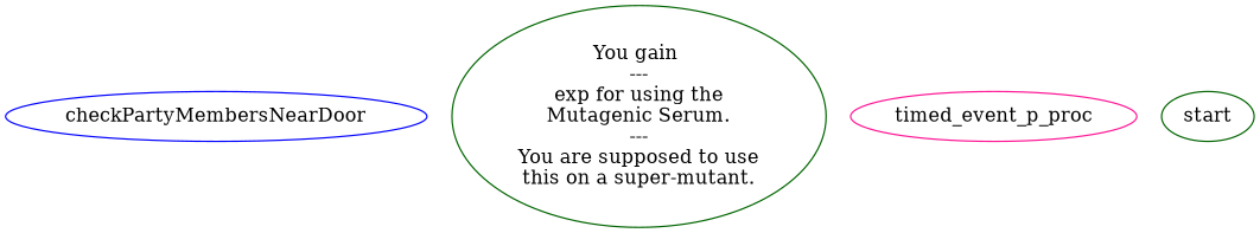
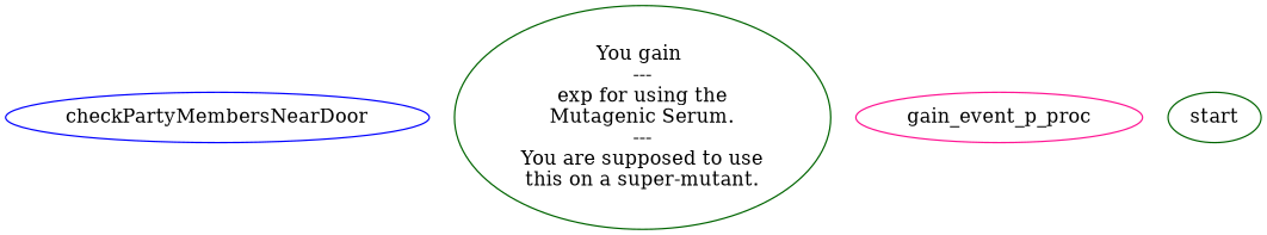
  digraph {
    node [color=darkgreen fillcolor="#FFFFFF" style=filled]
    checkPartyMembersNearDoor [color=blue]
    n2 [label="You gain \n---\nexp for using the\nMutagenic Serum.\n---\nYou are supposed to use\nthis on a super-mutant."]
-   timed_event_p_proc [color=deeppink]
+   timed_event_p_proc [color=deeppink label=gain_event_p_proc]
    start
  }
